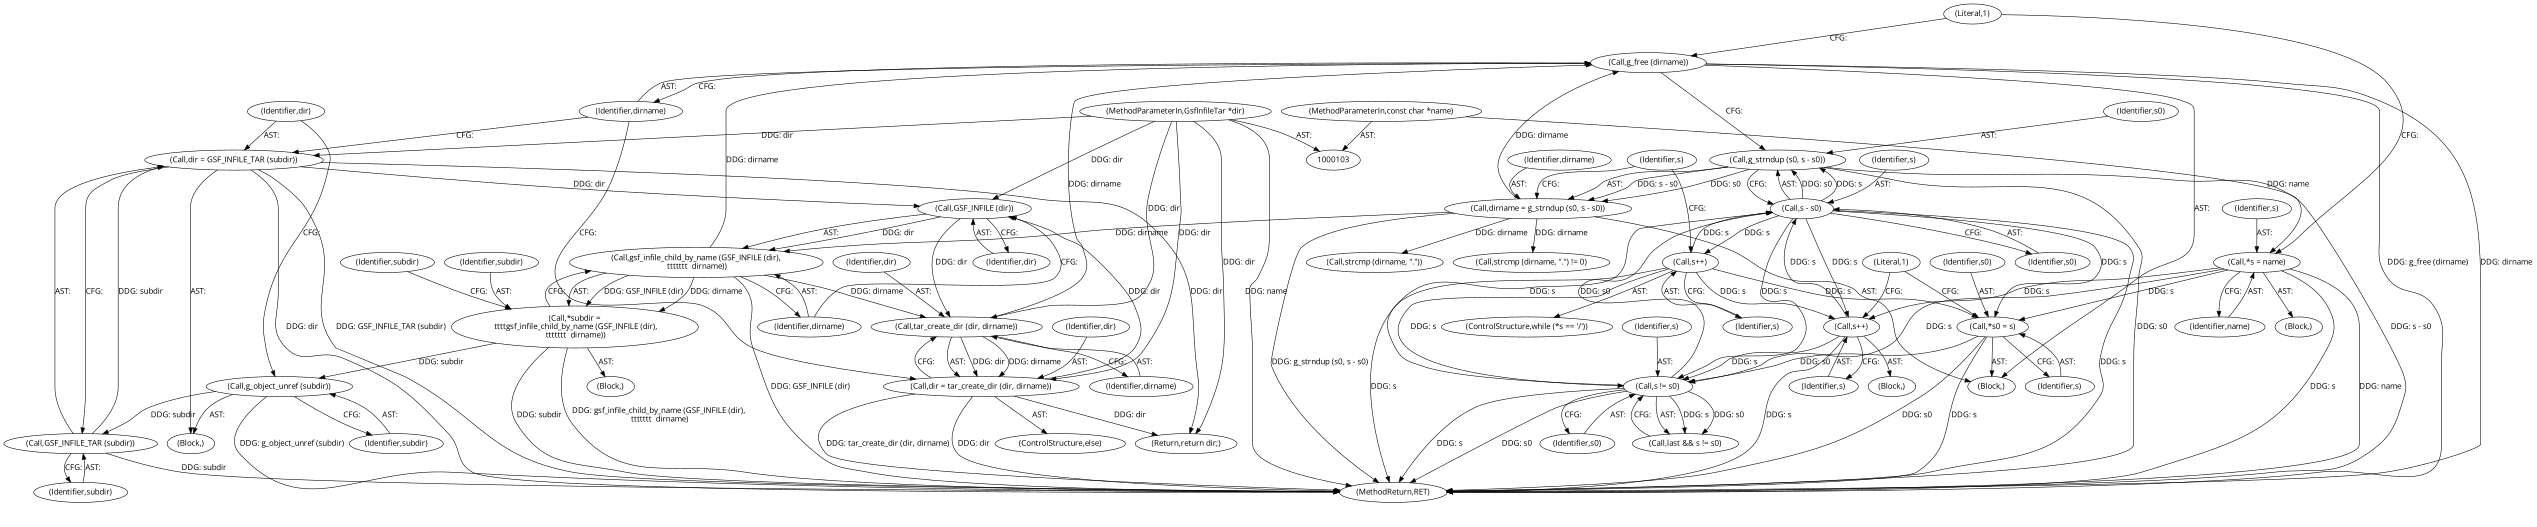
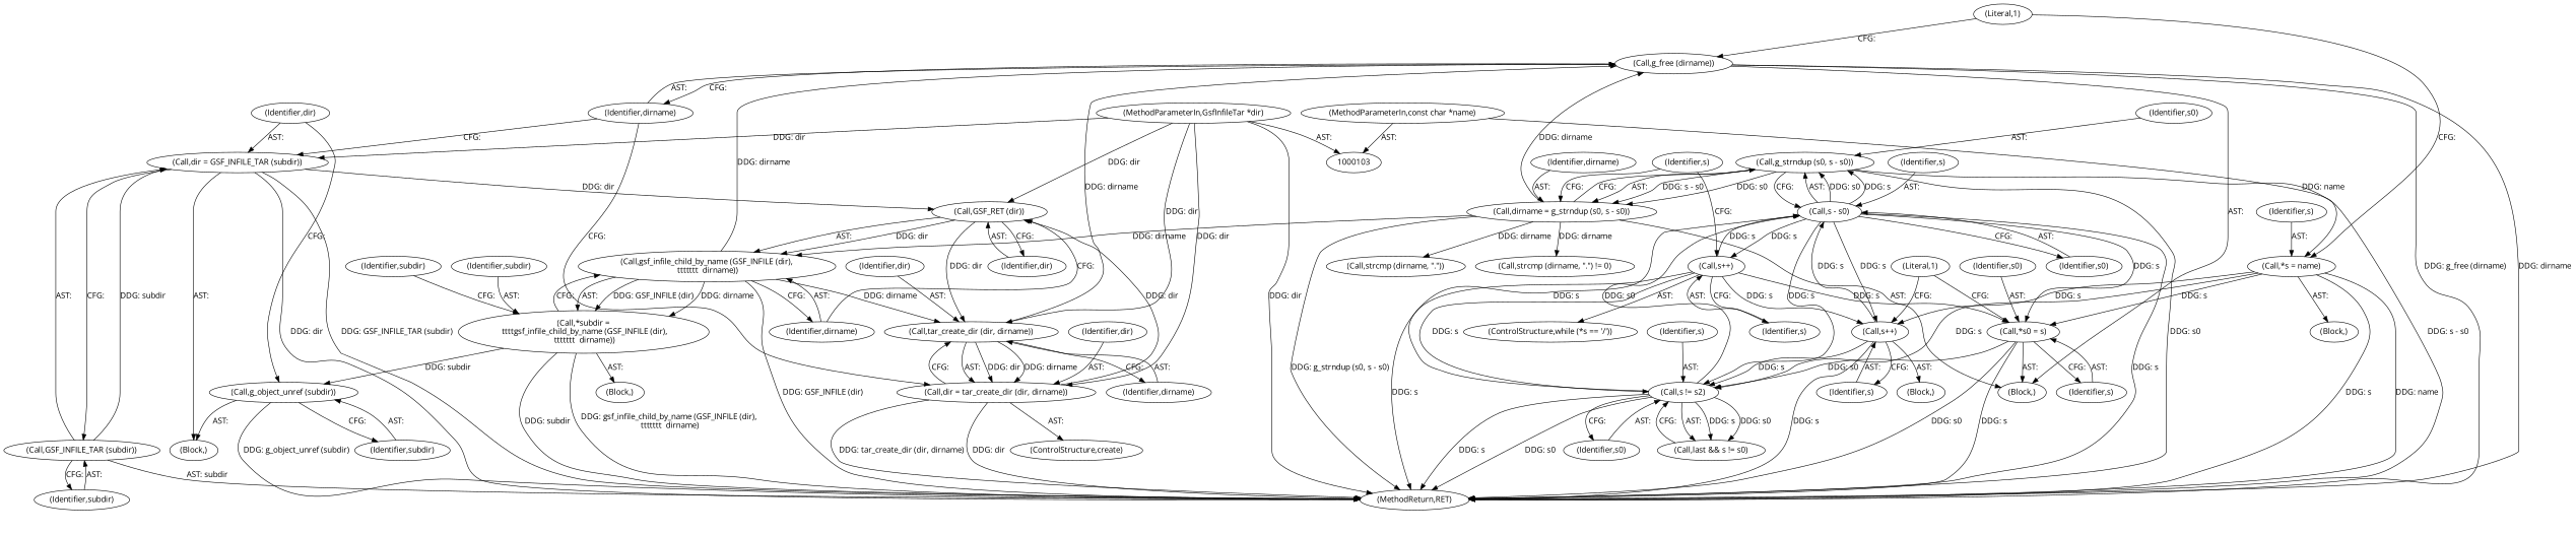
  digraph {
    fontname="Open Sans"
    node [fontname="Open Sans"]
    edge [fontname="Open Sans"]
    n1 [label="(Call,g_free (dirname))"]
    n2 [label="(Identifier,dirname)"]
    n3 [label="(Block,)"]
    n4 [label="(MethodReturn,RET)"]
    n5 [label="(Call,dir = tar_create_dir (dir, dirname))"]
    n6 [label="(Call,dir = GSF_INFILE_TAR (subdir))"]
    n7 [label="(Call,tar_create_dir (dir, dirname))"]
    n8 [label="(Identifier,dirname)"]
-   n9 [label="(Call,GSF_INFILE (dir))"]
-   n10 [label="(Return,return dir;)"]
-   n11 [label="(ControlStructure,else)"]
+   n9 [label="(Call,GSF_RET (dir))"]
+   n11 [label="(ControlStructure,create)"]
    n12 [label="(Call,gsf_infile_child_by_name (GSF_INFILE (dir),\n \t\t\t\t\t\t\t  dirname))"]
    n13 [label="(Identifier,dir)"]
    n14 [label="(Call,*subdir =\n \t\t\t\tgsf_infile_child_by_name (GSF_INFILE (dir),\n \t\t\t\t\t\t\t  dirname))"]
    n15 [label="(Identifier,dirname)"]
    n16 [label="(MethodParameterIn,GsfInfileTar *dir)"]
    1000103
    n18 [label="(Call,GSF_INFILE_TAR (subdir))"]
    n19 [label="(Block,)"]
    n20 [label="(Identifier,subdir)"]
    n21 [label="(Call,g_object_unref (subdir))"]
    n22 [label="(Identifier,subdir)"]
    n23 [label="(Block,)"]
    n24 [label="(Call,dirname = g_strndup (s0, s - s0))"]
    n25 [label="(Call,g_strndup (s0, s - s0))"]
    n26 [label="(Call,strcmp (dirname, \".\") != 0)"]
    n27 [label="(Call,strcmp (dirname, \".\"))"]
    n28 [label="(Call,s - s0)"]
-   n29 [label="(Call,s != s0)"]
+   n29 [label="(Call,s != s2)"]
    n30 [label="(Call,s++)"]
    n31 [label="(Call,s++)"]
    n32 [label="(Call,*s0 = s)"]
    n33 [label="(Identifier,s0)"]
    n34 [label="(Call,last && s != s0)"]
    n35 [label="(Identifier,s0)"]
    n36 [label="(Identifier,s)"]
    n37 [label="(Block,)"]
    n38 [label="(Identifier,s)"]
    n39 [label="(ControlStructure,while (*s == '/'))"]
    n40 [label="(Identifier,s)"]
    n41 [label="(Call,*s = name)"]
-   n42 [label="(Identifier,name)"]
    n43 [label="(Block,)"]
    n44 [label="(MethodParameterIn,const char *name)"]
    n45 [label="(Identifier,subdir)"]
    n46 [label="(Literal,1)"]
    n47 [label="(Identifier,subdir)"]
    n48 [label="(Identifier,s)"]
    n49 [label="(Identifier,dirname)"]
    n50 [label="(Identifier,s)"]
    n51 [label="(Identifier,dir)"]
    n52 [label="(Identifier,dir)"]
    n53 [label="(Identifier,s)"]
    n54 [label="(Identifier,s0)"]
    n55 [label="(Literal,1)"]
    n56 [label="(Identifier,dir)"]
    n57 [label="(Identifier,s)"]
    n58 [label="(Identifier,s0)"]
    n1 -> n2 [label="CFG: "]
    n1 -> n3 [label="AST: "]
    n1 -> n4 [label="DDG: g_free (dirname)"]
    n1 -> n4 [label="DDG: dirname"]
    n2 -> n1 [label="AST: "]
    n2 -> n5 [label="CFG: "]
    n2 -> n6 [label="CFG: "]
    n5 -> n4 [label="DDG: dir"]
    n5 -> n4 [label="DDG: tar_create_dir (dir, dirname)"]
    n5 -> n7 [label="CFG: "]
    n5 -> n9 [label="DDG: dir"]
-   n5 -> n10 [label="DDG: dir"]
    n5 -> n11 [label="AST: "]
    n6 -> n4 [label="DDG: dir"]
    n6 -> n4 [label="DDG: GSF_INFILE_TAR (subdir)"]
    n6 -> n9 [label="DDG: dir"]
-   n6 -> n10 [label="DDG: dir"]
    n6 -> n18 [label="CFG: "]
    n6 -> n19 [label="AST: "]
    n7 -> n1 [label="DDG: dirname"]
    n7 -> n5 [label="AST: "]
    n7 -> n5 [label="DDG: dir"]
    n7 -> n5 [label="DDG: dirname"]
    n7 -> n8 [label="CFG: "]
    n8 -> n7 [label="AST: "]
    n9 -> n7 [label="DDG: dir"]
    n9 -> n12 [label="AST: "]
    n9 -> n12 [label="DDG: dir"]
    n9 -> n13 [label="CFG: "]
    n12 -> n1 [label="DDG: dirname"]
    n12 -> n4 [label="DDG: GSF_INFILE (dir)"]
    n12 -> n7 [label="DDG: dirname"]
    n12 -> n14 [label="AST: "]
    n12 -> n14 [label="DDG: GSF_INFILE (dir)"]
    n12 -> n14 [label="DDG: dirname"]
    n12 -> n15 [label="CFG: "]
    n13 -> n9 [label="AST: "]
    n14 -> n4 [label="DDG: gsf_infile_child_by_name (GSF_INFILE (dir),\n \t\t\t\t\t\t\t  dirname)"]
    n14 -> n4 [label="DDG: subdir"]
    n14 -> n12 [label="CFG: "]
    n14 -> n21 [label="DDG: subdir"]
    n14 -> n23 [label="AST: "]
    n15 -> n9 [label="CFG: "]
    n15 -> n12 [label="AST: "]
-   n16 -> n4 [label="DDG: name"]
+   n16 -> n4 [label="DDG: dir"]
    n16 -> n5 [label="DDG: dir"]
    n16 -> n6 [label="DDG: dir"]
    n16 -> n7 [label="DDG: dir"]
    n16 -> n9 [label="DDG: dir"]
-   n16 -> n10 [label="DDG: dir"]
    n16 -> 1000103 [label="AST: "]
-   n18 -> n4 [label="DDG: subdir"]
+   n18 -> n4 [label="AST: subdir"]
    n18 -> n6 [label="AST: "]
    n18 -> n6 [label="DDG: subdir"]
    n18 -> n20 [label="CFG: "]
    n20 -> n18 [label="AST: "]
    n21 -> n4 [label="DDG: g_object_unref (subdir)"]
-   n21 -> n18 [label="DDG: subdir"]
    n21 -> n19 [label="AST: "]
    n21 -> n22 [label="CFG: "]
    n22 -> n21 [label="AST: "]
    n24 -> n1 [label="DDG: dirname"]
    n24 -> n3 [label="AST: "]
    n24 -> n4 [label="DDG: g_strndup (s0, s - s0)"]
    n24 -> n12 [label="DDG: dirname"]
-   n1 -> n25 [label="CFG: "]
+   n24 -> n25 [label="CFG: "]
    n24 -> n26 [label="DDG: dirname"]
    n24 -> n27 [label="DDG: dirname"]
    n25 -> n4 [label="DDG: s - s0"]
    n25 -> n4 [label="DDG: s0"]
    n25 -> n24 [label="AST: "]
    n25 -> n24 [label="DDG: s0"]
    n25 -> n24 [label="DDG: s - s0"]
    n25 -> n28 [label="CFG: "]
    n28 -> n4 [label="DDG: s"]
    n28 -> n25 [label="AST: "]
    n28 -> n25 [label="DDG: s0"]
    n28 -> n25 [label="DDG: s"]
    n28 -> n29 [label="DDG: s"]
    n28 -> n30 [label="DDG: s"]
    n28 -> n31 [label="DDG: s"]
    n28 -> n32 [label="DDG: s"]
    n28 -> n33 [label="CFG: "]
    n29 -> n4 [label="DDG: s"]
    n29 -> n4 [label="DDG: s0"]
    n29 -> n28 [label="DDG: s"]
    n29 -> n28 [label="DDG: s0"]
    n29 -> n34 [label="AST: "]
    n29 -> n34 [label="DDG: s"]
    n29 -> n34 [label="DDG: s0"]
    n29 -> n35 [label="CFG: "]
    n30 -> n4 [label="DDG: s"]
    n30 -> n28 [label="DDG: s"]
    n30 -> n29 [label="DDG: s"]
    n30 -> n36 [label="CFG: "]
    n30 -> n37 [label="AST: "]
    n31 -> n4 [label="DDG: s"]
    n31 -> n28 [label="DDG: s"]
    n31 -> n29 [label="DDG: s"]
    n31 -> n30 [label="DDG: s"]
    n31 -> n32 [label="DDG: s"]
    n31 -> n38 [label="CFG: "]
    n31 -> n39 [label="AST: "]
    n32 -> n3 [label="AST: "]
    n32 -> n4 [label="DDG: s"]
    n32 -> n4 [label="DDG: s0"]
    n32 -> n29 [label="DDG: s0"]
    n32 -> n40 [label="CFG: "]
    n33 -> n28 [label="AST: "]
    n34 -> n29 [label="CFG: "]
    n35 -> n29 [label="AST: "]
    n36 -> n30 [label="AST: "]
    n38 -> n31 [label="AST: "]
    n40 -> n32 [label="AST: "]
    n41 -> n4 [label="DDG: s"]
    n41 -> n4 [label="DDG: name"]
    n41 -> n29 [label="DDG: s"]
    n41 -> n30 [label="DDG: s"]
    n41 -> n32 [label="DDG: s"]
-   n41 -> n42 [label="CFG: "]
    n41 -> n43 [label="AST: "]
-   n42 -> n41 [label="AST: "]
    n44 -> 1000103 [label="AST: "]
    n44 -> n41 [label="DDG: name"]
    n45 -> n14 [label="CFG: "]
    n46 -> n1 [label="CFG: "]
    n46 -> n41 [label="CFG: "]
    n47 -> n14 [label="AST: "]
    n48 -> n28 [label="AST: "]
    n49 -> n24 [label="AST: "]
    n50 -> n29 [label="AST: "]
    n51 -> n5 [label="AST: "]
    n52 -> n6 [label="AST: "]
    n52 -> n21 [label="CFG: "]
    n53 -> n41 [label="AST: "]
    n54 -> n25 [label="AST: "]
    n55 -> n30 [label="CFG: "]
    n55 -> n32 [label="CFG: "]
    n56 -> n7 [label="AST: "]
    n57 -> n24 [label="CFG: "]
    n57 -> n31 [label="CFG: "]
    n58 -> n32 [label="AST: "]
  }
